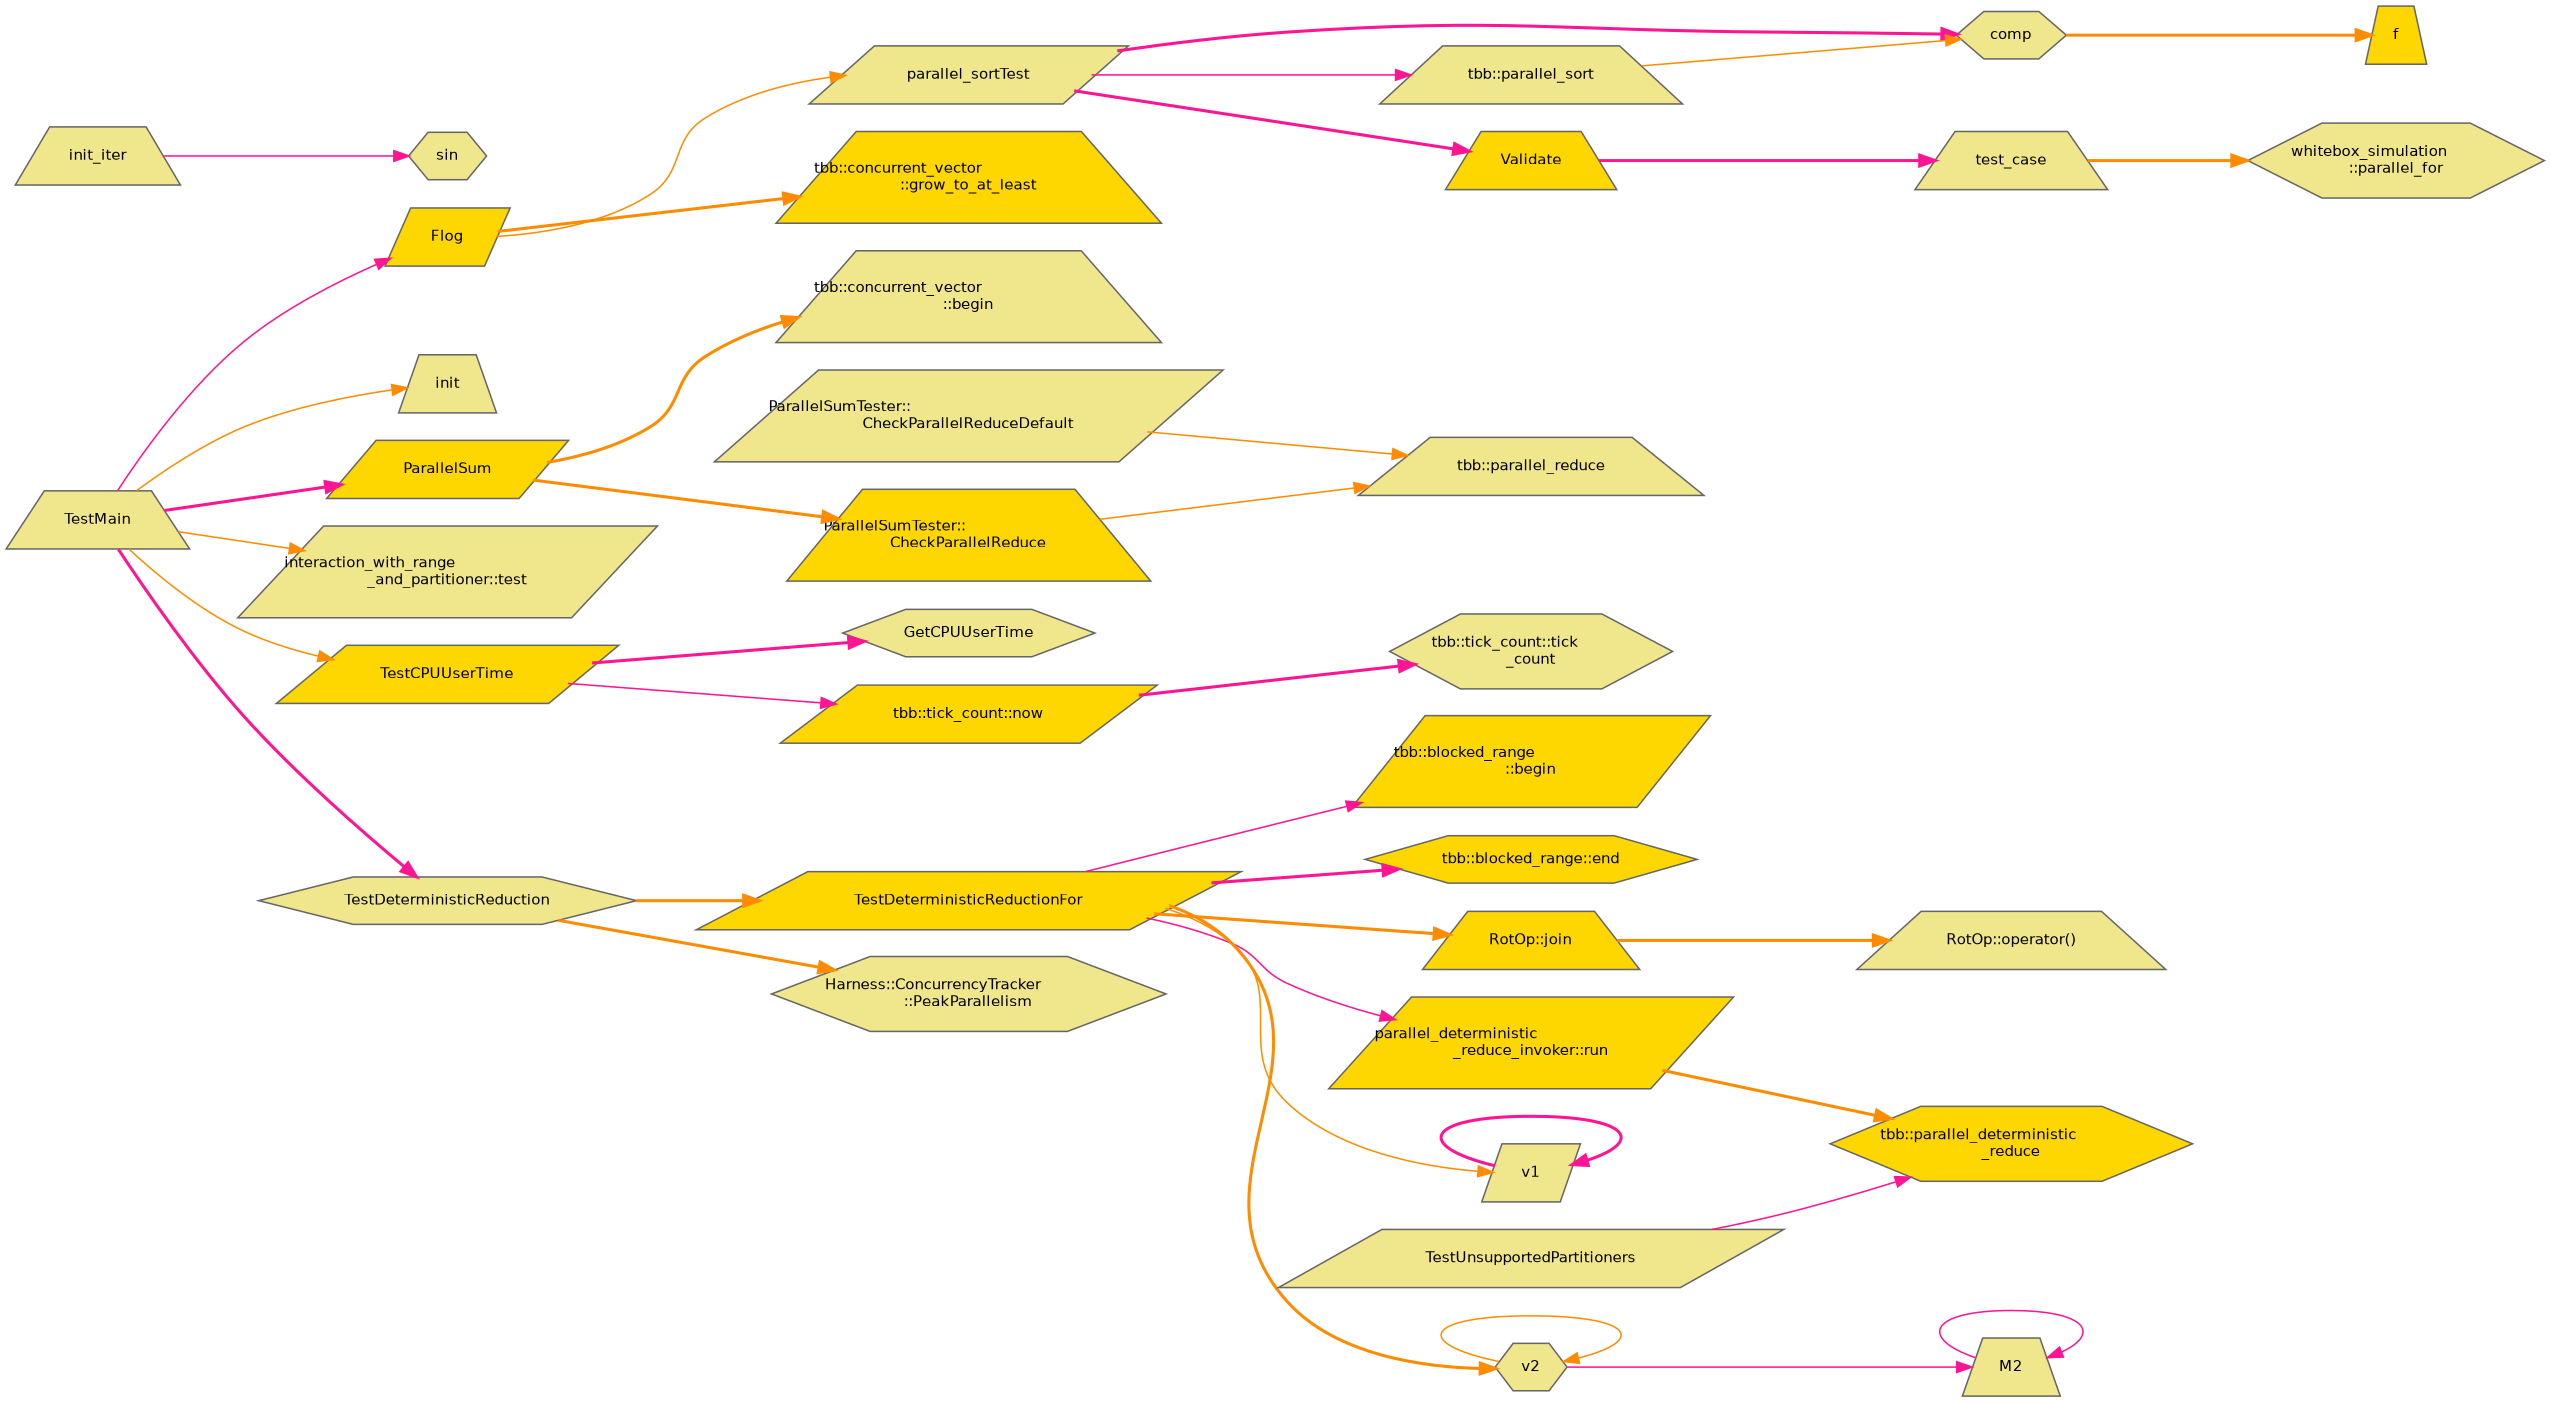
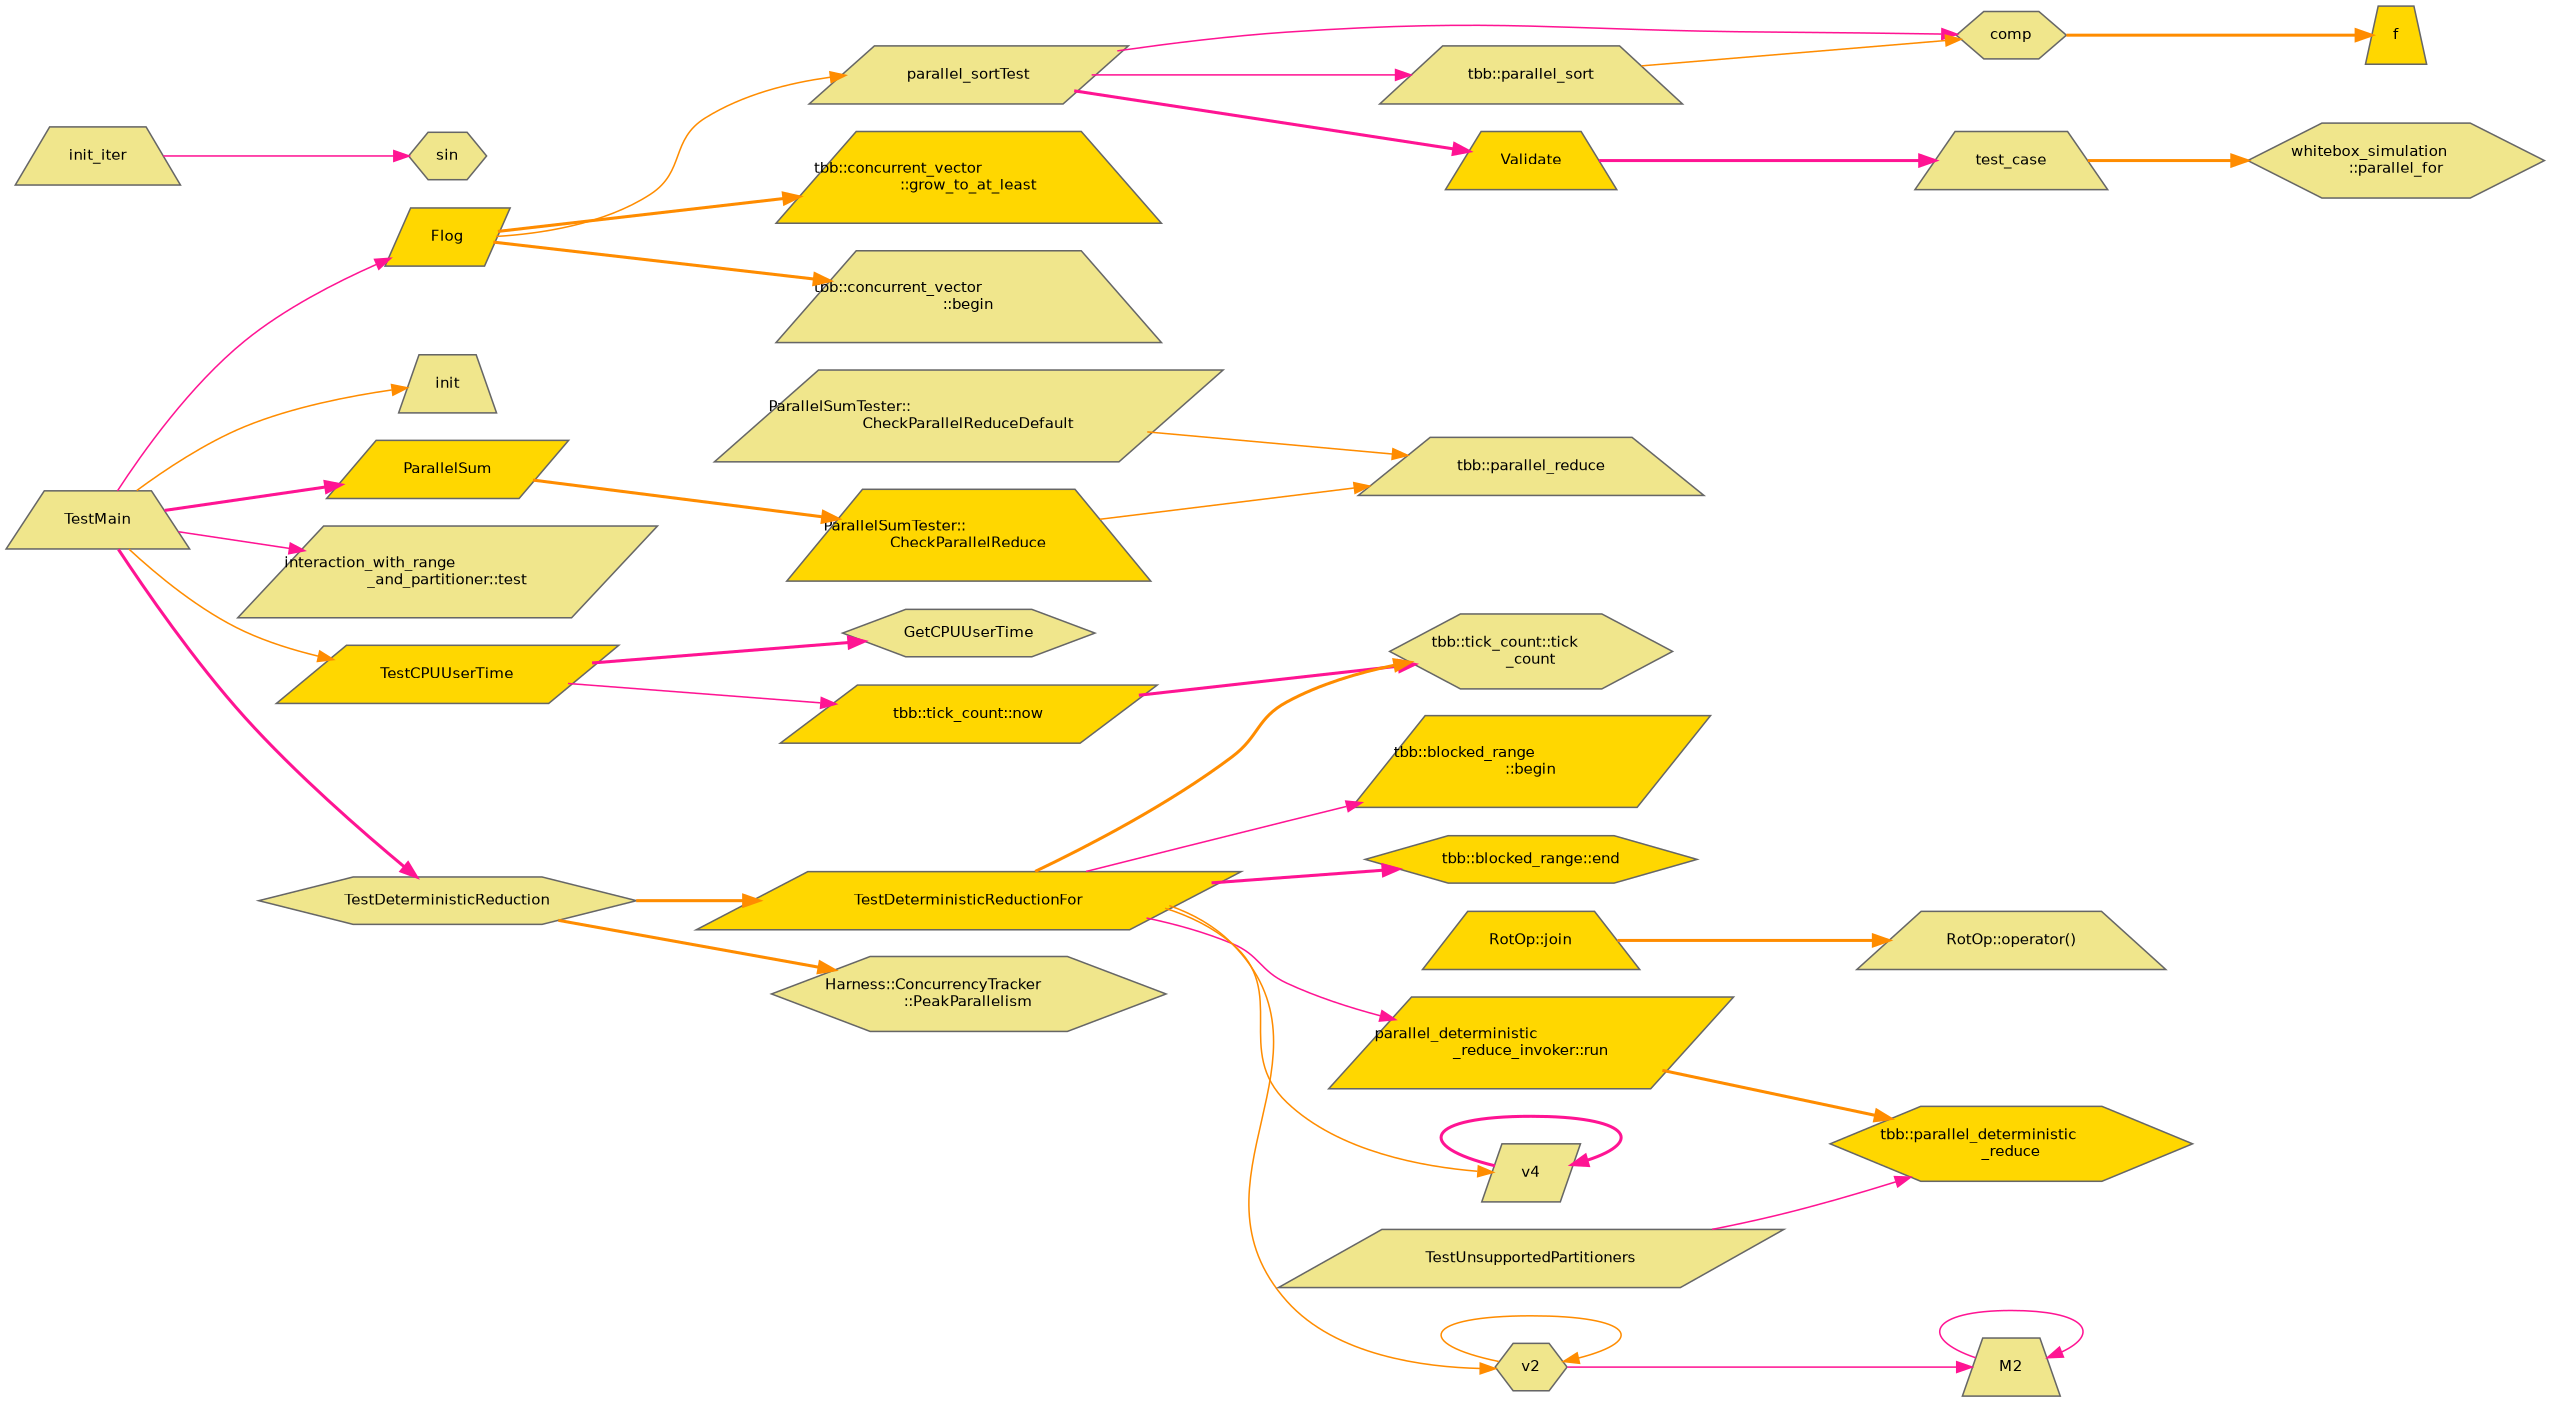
  digraph {
    rankdir=LR
    node [color=grey40 fillcolor=khaki fontname=Helvetica fontsize=10 shape=trapezium style=filled]
    edge [color=darkorange fontname=Helvetica fontsize=10 labelfontname=Helvetica labelfontsize=10 style=solid]
    n1 [color=gray40 fontcolor=black height=0.2 label=TestMain width=0.4]
    n2 [fillcolor=gold height=0.2 label=Flog shape=parallelogram width=0.4]
    n3 [height=0.2 label=init width=0.4]
    n4 [fillcolor=gold height=0.2 label=ParallelSum shape=parallelogram width=0.4]
    n5 [height=0.2 label="interaction_with_range\l_and_partitioner::test" shape=parallelogram width=0.4]
    n6 [fillcolor=gold height=0.2 label=TestCPUUserTime shape=parallelogram width=0.4]
    n7 [height=0.2 label=TestDeterministicReduction shape=hexagon width=0.4]
    n8 [height=0.2 label="tbb::concurrent_vector\l::begin" width=0.4]
    n9 [fillcolor=gold height=0.2 label="tbb::concurrent_vector\l::grow_to_at_least" width=0.4]
    n10 [height=0.2 label=parallel_sortTest shape=parallelogram width=0.4]
    n11 [fillcolor=gold height=0.2 label="ParallelSumTester::\lCheckParallelReduce" width=0.4]
    n12 [height=0.2 label=GetCPUUserTime shape=hexagon width=0.4]
    n13 [fillcolor=gold height=0.2 label="tbb::tick_count::now" shape=parallelogram width=0.4]
    n14 [height=0.2 label="Harness::ConcurrencyTracker\l::PeakParallelism" shape=hexagon width=0.4]
    n15 [fillcolor=gold height=0.2 label=TestDeterministicReductionFor shape=parallelogram width=0.4]
    n16 [height=0.2 label=TestUnsupportedPartitioners shape=parallelogram width=0.4]
    n17 [fillcolor=gold height=0.2 label="tbb::parallel_deterministic\l_reduce" shape=hexagon width=0.4]
    n18 [height=0.2 label=comp shape=hexagon width=0.4]
    n19 [height=0.2 label="tbb::parallel_sort" width=0.4]
    n20 [fillcolor=gold height=0.2 label=Validate width=0.4]
    n21 [fillcolor=gold height=0.2 label=f width=0.4]
    n22 [height=0.2 label=init_iter width=0.4]
    n23 [height=0.2 label=sin shape=hexagon width=0.4]
    n24 [height=0.2 label=test_case width=0.4]
    n25 [height=0.2 label="whitebox_simulation\l::parallel_for" shape=hexagon width=0.4]
    n26 [height=0.2 label="tbb::parallel_reduce" width=0.4]
    n27 [height=0.2 label="ParallelSumTester::\lCheckParallelReduceDefault" shape=parallelogram width=0.4]
    n28 [height=0.2 label="tbb::tick_count::tick\l_count" shape=hexagon width=0.4]
    n29 [fillcolor=gold height=0.2 label="tbb::blocked_range\l::begin" shape=parallelogram width=0.4]
    n30 [fillcolor=gold height=0.2 label="tbb::blocked_range::end" shape=hexagon width=0.4]
    n31 [fillcolor=gold height=0.2 label="RotOp::join" width=0.4]
    n32 [fillcolor=gold height=0.2 label="parallel_deterministic\l_reduce_invoker::run" shape=parallelogram width=0.4]
-   n33 [height=0.2 label=v1 shape=parallelogram width=0.4]
+   n33 [height=0.2 label=v4 shape=parallelogram width=0.4]
    n34 [height=0.2 label=v2 shape=hexagon width=0.4]
    n35 [height=0.2 label="RotOp::operator()" width=0.4]
    n36 [height=0.2 label=M2 width=0.4]
    n1 -> n2 [color=deeppink]
    n1 -> n3
    n1 -> n4 [color=deeppink style=bold]
-   n1 -> n5
+   n1 -> n5 [color=deeppink]
    n1 -> n6
    n1 -> n7 [color=deeppink style=bold]
-   n4 -> n8 [style=bold]
+   n2 -> n8 [style=bold]
    n2 -> n9 [style=bold]
    n2 -> n10
    n4 -> n11 [style=bold]
    n6 -> n12 [color=deeppink style=bold]
    n6 -> n13 [color=deeppink]
    n7 -> n14 [style=bold]
    n7 -> n15 [style=bold]
-   n10 -> n18 [color=deeppink style=bold]
+   n10 -> n18 [color=deeppink]
    n10 -> n19 [color=deeppink]
    n10 -> n20 [color=deeppink style=bold]
    n11 -> n26
    n13 -> n28 [color=deeppink style=bold]
    n15 -> n29 [color=deeppink]
    n15 -> n30 [color=deeppink style=bold]
-   n15 -> n31 [style=bold]
+   n15 -> n28 [style=bold]
    n15 -> n32 [color=deeppink]
    n15 -> n33
-   n15 -> n34 [style=bold]
+   n15 -> n34
    n16 -> n17 [color=deeppink]
    n18 -> n21 [style=bold]
    n19 -> n18
    n20 -> n24 [color=deeppink style=bold]
    n22 -> n23 [color=deeppink]
    n24 -> n25 [style=bold]
    n27 -> n26
    n31 -> n35 [style=bold]
    n32 -> n17 [style=bold]
    n33 -> n33 [color=deeppink style=bold]
    n34 -> n34
    n34 -> n36 [color=deeppink]
    n36 -> n36 [color=deeppink]
  }
